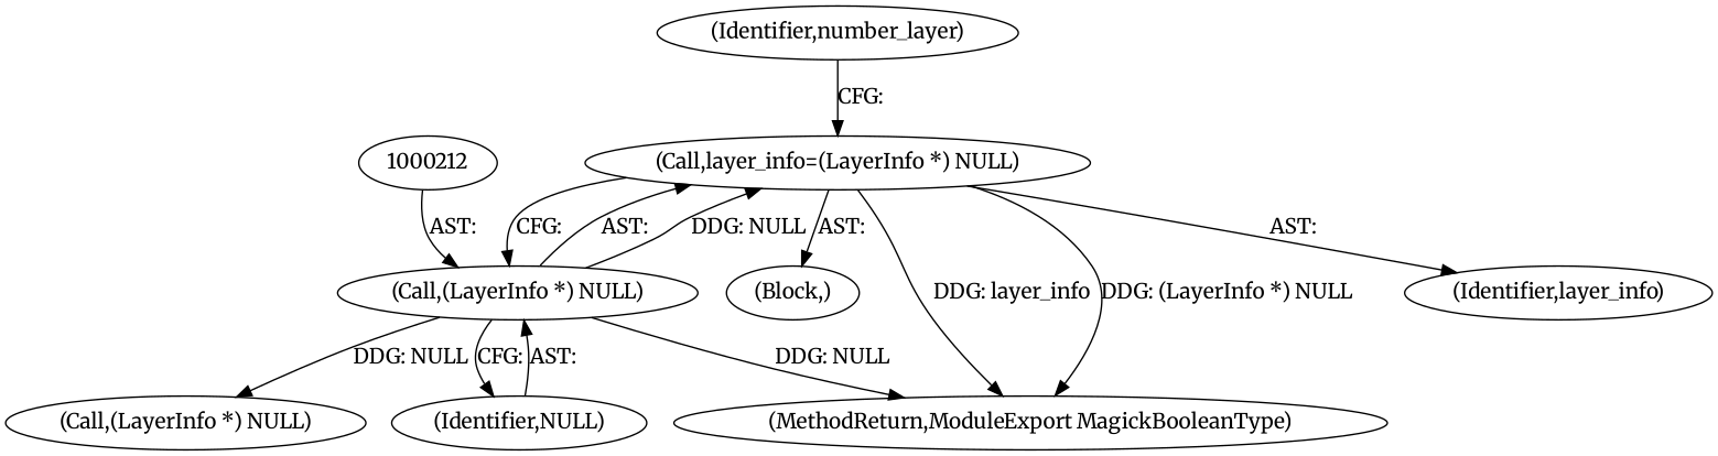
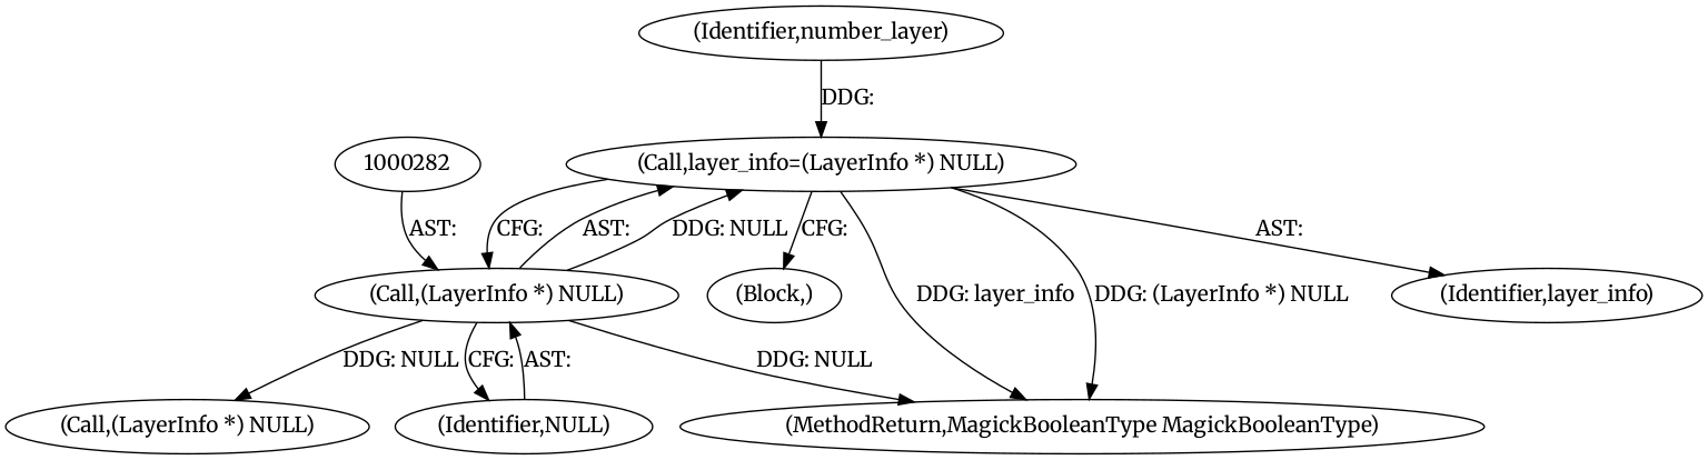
  digraph {
    fontname=Merriweather
    node [fontname=Merriweather]
    edge [fontname=Merriweather]
    n1 [label="(Call,layer_info=(LayerInfo *) NULL)"]
    n2 [label="(Call,(LayerInfo *) NULL)"]
    n3 [label="(Block,)"]
-   n4 [label="(MethodReturn,ModuleExport MagickBooleanType)"]
+   n4 [label="(MethodReturn,MagickBooleanType MagickBooleanType)"]
    n5 [label="(Identifier,layer_info)"]
    n6 [label="(Call,(LayerInfo *) NULL)"]
    n7 [label="(Identifier,NULL)"]
    n8 [label="(Identifier,number_layer)"]
-   1000212
+   1000212 [label=1000282]
    n1 -> n2 [label="CFG: "]
-   n1 -> n3 [label="AST: "]
+   n1 -> n3 [label="CFG: "]
    n1 -> n4 [label="DDG: layer_info"]
    n1 -> n4 [label="DDG: (LayerInfo *) NULL"]
    n1 -> n5 [label="AST: "]
    n2 -> n1 [label="AST: "]
    n2 -> n1 [label="DDG: NULL"]
    n2 -> n4 [label="DDG: NULL"]
    n2 -> n6 [label="DDG: NULL"]
    n2 -> n7 [label="CFG: "]
    n7 -> n2 [label="AST: "]
-   n8 -> n1 [label="CFG: "]
+   n8 -> n1 [label="DDG: "]
    1000212 -> n2 [label="AST: "]
  }
